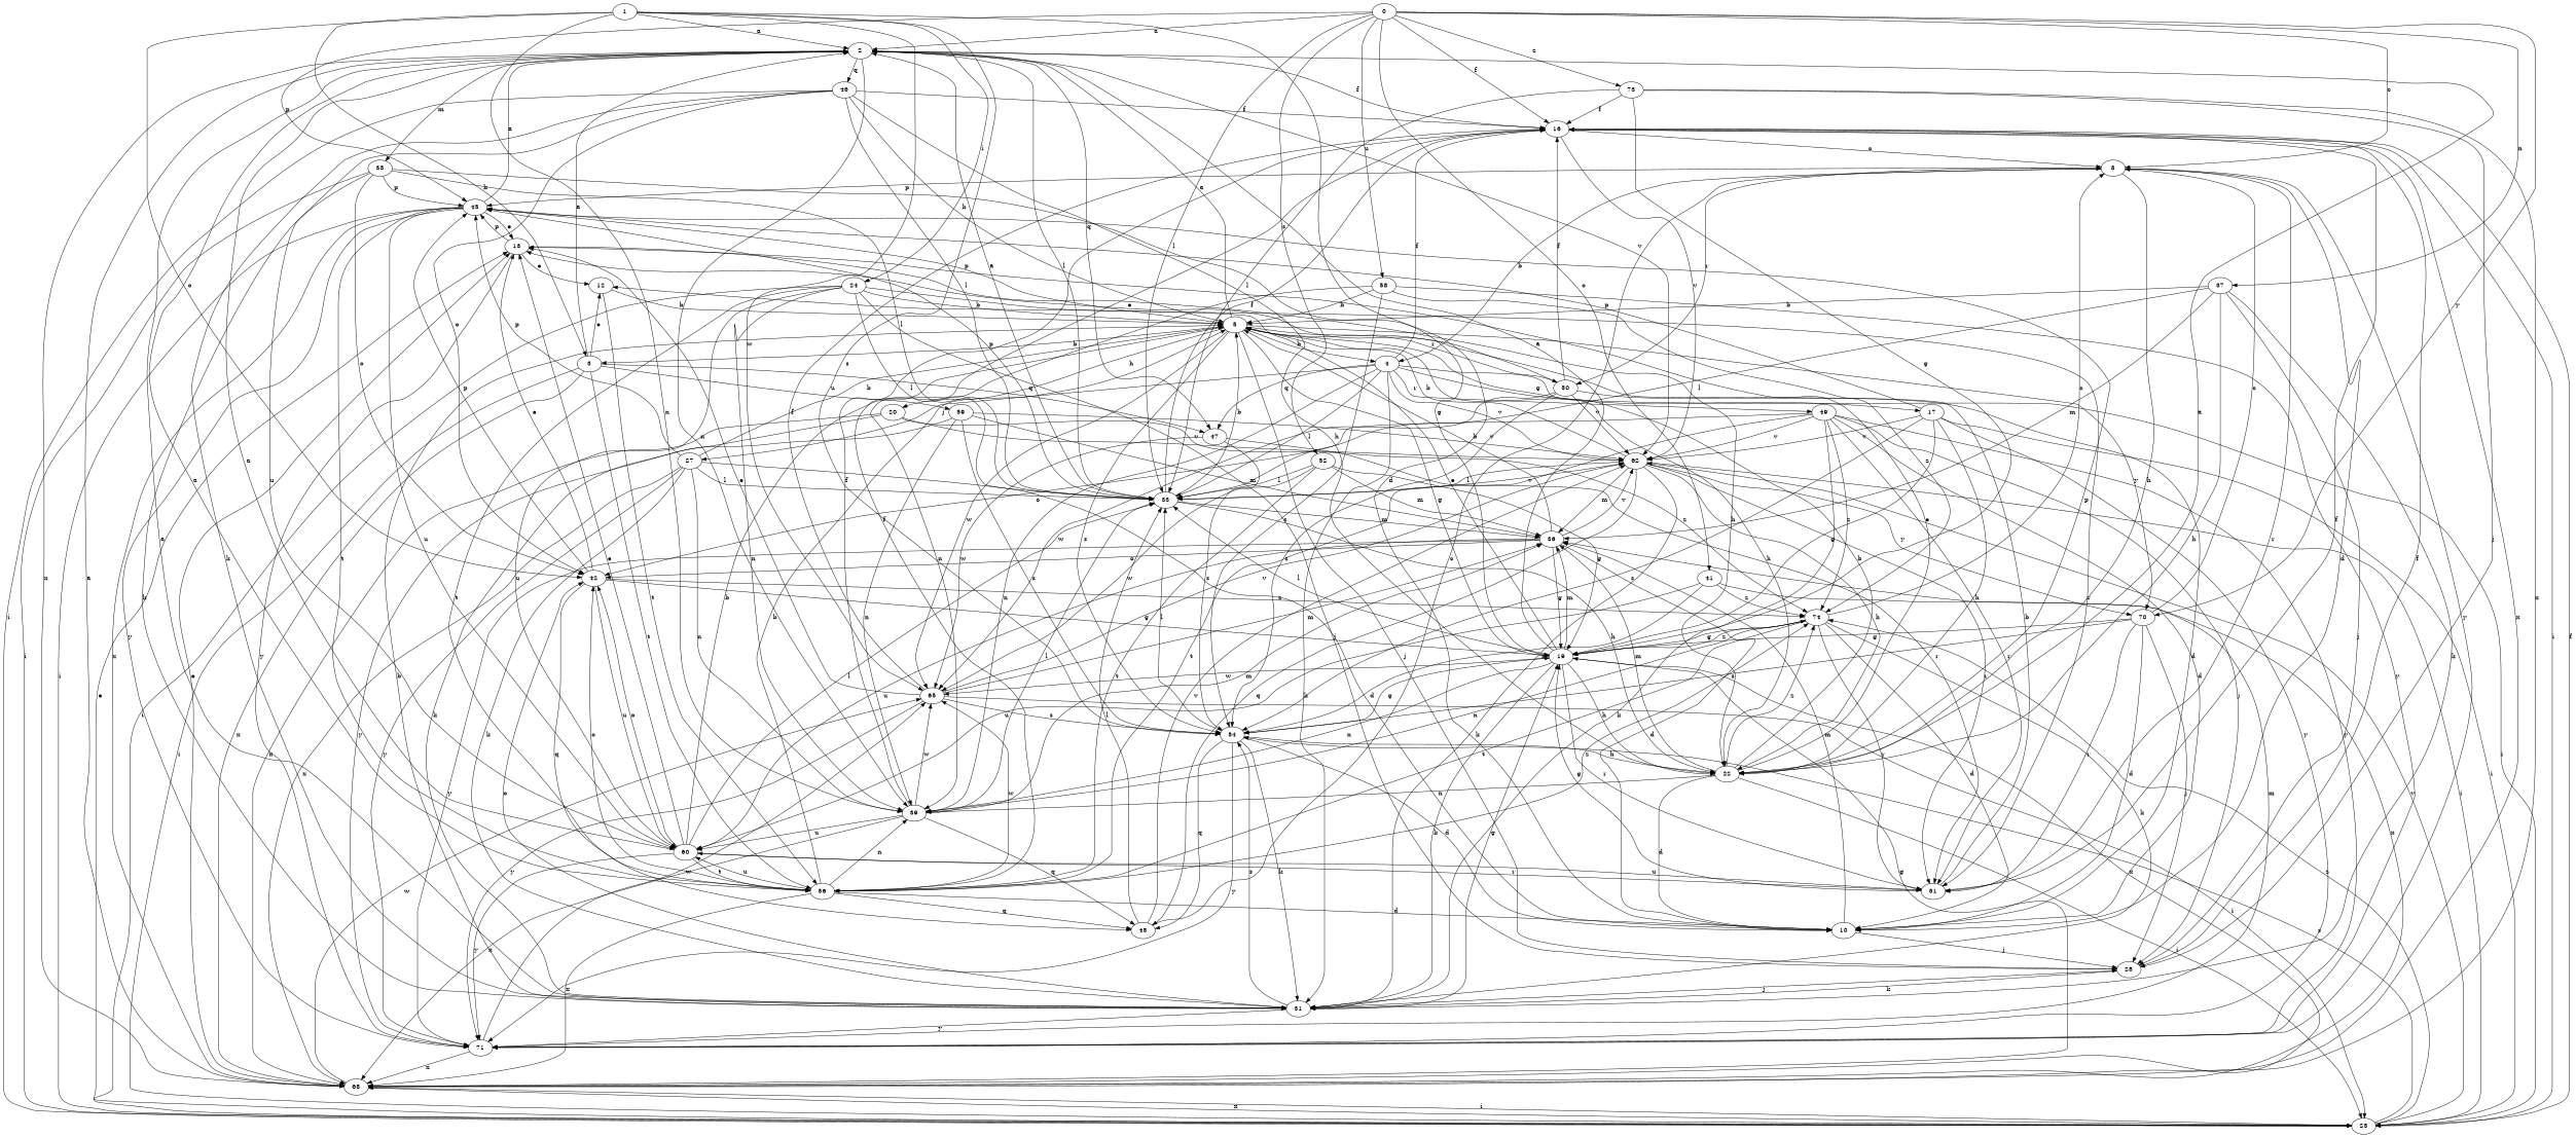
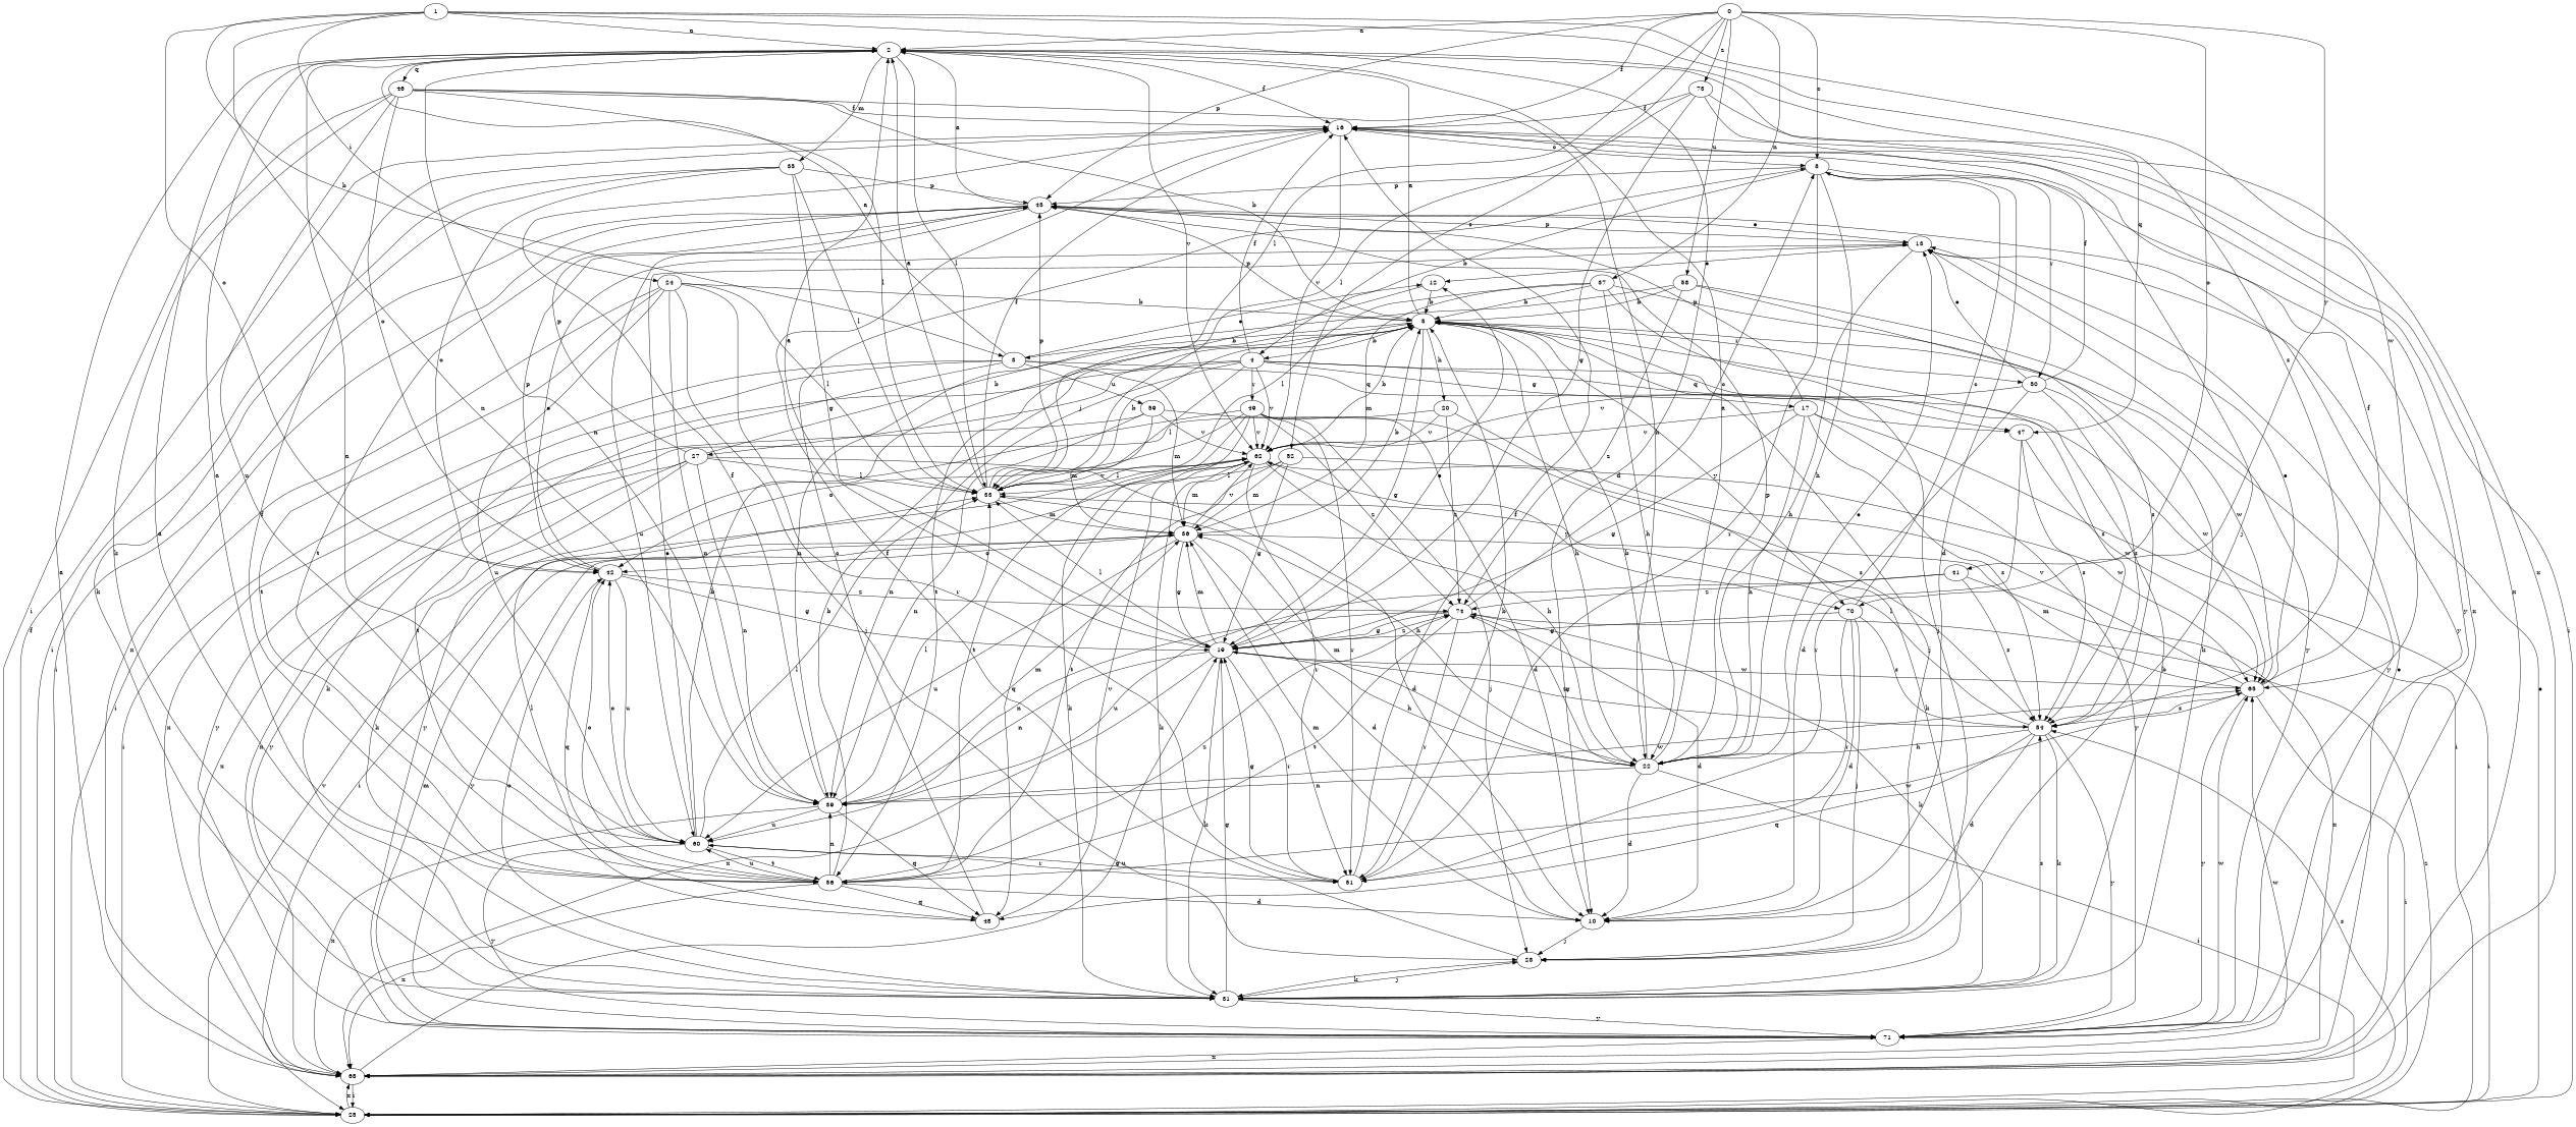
  strict digraph {
    0
    2
    8
    16
    33
    37
    41
    45
    52
    58
    70
    73
    39
    35
    46
    47
    62
    68
    10
    4
    22
    50
    51
    71
    25
    36
    5
    31
    28
    54
    74
    60
    56
    13
    65
    19
    1
    3
    24
    42
    12
    59
    48
    17
    27
    49
    20
    0 -> 2 [label=a]
    0 -> 8 [label=c]
    0 -> 16 [label=f]
    0 -> 33 [label=l]
    0 -> 37 [label=n]
    0 -> 41 [label=o]
    0 -> 45 [label=p]
    0 -> 52 [label=s]
    0 -> 58 [label=u]
    0 -> 70 [label=y]
    0 -> 73 [label=z]
    2 -> 16 [label=f]
    2 -> 33 [label=l]
    2 -> 39 [label=n]
    2 -> 35 [label=m]
    2 -> 46 [label=q]
    2 -> 47 [label=q]
    2 -> 62 [label=v]
    2 -> 68 [label=x]
    8 -> 45 [label=p]
    8 -> 10 [label=d]
    8 -> 4 [label=b]
    8 -> 22 [label=h]
    8 -> 50 [label=r]
    8 -> 51 [label=r]
    8 -> 71 [label=y]
    16 -> 8 [label=c]
    16 -> 62 [label=v]
    16 -> 68 [label=x]
    16 -> 25 [label=i]
    33 -> 2 [label=a]
    33 -> 16 [label=f]
    33 -> 45 [label=p]
    33 -> 62 [label=v]
    33 -> 22 [label=h]
    33 -> 36 [label=m]
    33 -> 5 [label=b]
    37 -> 33 [label=l]
    37 -> 22 [label=h]
    37 -> 36 [label=m]
    37 -> 5 [label=b]
    37 -> 31 [label=k]
    37 -> 28 [label=j]
    41 -> 68 [label=x]
    41 -> 54 [label=s]
    41 -> 74 [label=z]
    41 -> 60 [label=u]
    45 -> 2 [label=a]
    45 -> 68 [label=x]
    45 -> 71 [label=y]
    45 -> 25 [label=i]
    45 -> 60 [label=u]
    45 -> 56 [label=t]
    45 -> 13 [label=e]
    52 -> 33 [label=l]
    52 -> 36 [label=m]
    52 -> 56 [label=t]
    52 -> 65 [label=w]
    52 -> 19 [label=g]
    58 -> 39 [label=n]
    58 -> 71 [label=y]
    58 -> 5 [label=b]
    58 -> 54 [label=s]
    58 -> 74 [label=z]
    70 -> 8 [label=c]
    70 -> 10 [label=d]
    70 -> 51 [label=r]
    70 -> 28 [label=j]
    70 -> 54 [label=s]
    70 -> 19 [label=g]
    73 -> 16 [label=f]
    73 -> 33 [label=l]
    73 -> 68 [label=x]
    73 -> 28 [label=j]
    73 -> 19 [label=g]
    39 -> 16 [label=f]
    39 -> 33 [label=l]
    39 -> 68 [label=x]
    39 -> 36 [label=m]
    39 -> 60 [label=u]
    39 -> 65 [label=w]
    39 -> 48 [label=q]
    35 -> 33 [label=l]
    35 -> 45 [label=p]
    35 -> 25 [label=i]
    35 -> 31 [label=k]
    35 -> 19 [label=g]
    35 -> 42 [label=o]
    46 -> 16 [label=f]
    46 -> 33 [label=l]
    46 -> 22 [label=h]
    46 -> 25 [label=i]
    46 -> 5 [label=b]
    46 -> 31 [label=k]
    46 -> 60 [label=u]
    46 -> 42 [label=o]
    47 -> 51 [label=r]
    47 -> 54 [label=s]
    47 -> 65 [label=w]
    62 -> 33 [label=l]
    62 -> 70 [label=y]
    62 -> 22 [label=h]
    62 -> 51 [label=r]
    62 -> 25 [label=i]
    62 -> 36 [label=m]
    62 -> 5 [label=b]
    62 -> 31 [label=k]
    62 -> 48 [label=q]
    68 -> 2 [label=a]
    68 -> 25 [label=i]
    68 -> 13 [label=e]
    68 -> 65 [label=w]
    68 -> 19 [label=g]
    10 -> 36 [label=m]
    10 -> 28 [label=j]
    4 -> 16 [label=f]
    4 -> 33 [label=l]
    4 -> 39 [label=n]
    4 -> 47 [label=q]
    4 -> 62 [label=v]
    4 -> 25 [label=i]
    4 -> 31 [label=k]
    4 -> 17 [label=g]
    4 -> 27 [label=j]
    4 -> 49 [label=r]
    22 -> 2 [label=a]
    22 -> 45 [label=p]
    22 -> 39 [label=n]
    22 -> 10 [label=d]
    22 -> 25 [label=i]
    22 -> 36 [label=m]
    22 -> 5 [label=b]
    22 -> 74 [label=z]
    22 -> 13 [label=e]
    50 -> 16 [label=f]
    50 -> 62 [label=v]
    50 -> 10 [label=d]
    50 -> 54 [label=s]
    50 -> 13 [label=e]
    50 -> 65 [label=w]
    51 -> 16 [label=f]
    51 -> 5 [label=b]
    51 -> 60 [label=u]
    51 -> 19 [label=g]
    71 -> 68 [label=x]
    71 -> 36 [label=m]
    71 -> 65 [label=w]
    25 -> 16 [label=f]
    25 -> 62 [label=v]
    25 -> 68 [label=x]
    25 -> 54 [label=s]
    25 -> 74 [label=z]
    25 -> 13 [label=e]
    36 -> 62 [label=v]
    36 -> 10 [label=d]
    36 -> 71 [label=y]
    36 -> 5 [label=b]
    36 -> 60 [label=u]
    36 -> 19 [label=g]
    36 -> 42 [label=o]
    5 -> 2 [label=a]
    5 -> 45 [label=p]
    5 -> 70 [label=y]
    5 -> 4 [label=b]
    5 -> 22 [label=h]
    5 -> 50 [label=r]
    5 -> 28 [label=j]
    5 -> 54 [label=s]
    5 -> 65 [label=w]
    5 -> 19 [label=g]
    5 -> 3 [label=b]
    5 -> 20 [label=h]
    31 -> 2 [label=a]
    31 -> 71 [label=y]
    31 -> 5 [label=b]
    31 -> 28 [label=j]
    31 -> 54 [label=s]
    31 -> 19 [label=g]
    31 -> 42 [label=o]
    28 -> 16 [label=f]
    28 -> 31 [label=k]
    54 -> 33 [label=l]
    54 -> 10 [label=d]
    54 -> 22 [label=h]
    54 -> 71 [label=y]
    54 -> 31 [label=k]
    54 -> 19 [label=g]
    54 -> 48 [label=q]
    74 -> 8 [label=c]
    74 -> 39 [label=n]
    74 -> 10 [label=d]
    74 -> 51 [label=r]
    74 -> 31 [label=k]
    74 -> 56 [label=t]
    74 -> 19 [label=g]
    60 -> 2 [label=a]
    60 -> 33 [label=l]
    60 -> 51 [label=r]
    60 -> 71 [label=y]
    60 -> 5 [label=b]
    60 -> 56 [label=t]
    60 -> 13 [label=e]
    60 -> 42 [label=o]
    56 -> 2 [label=a]
    56 -> 16 [label=f]
    56 -> 39 [label=n]
    56 -> 68 [label=x]
    56 -> 10 [label=d]
    56 -> 5 [label=b]
    56 -> 74 [label=z]
    56 -> 60 [label=u]
    56 -> 65 [label=w]
    56 -> 42 [label=o]
    56 -> 48 [label=q]
    13 -> 45 [label=p]
    13 -> 22 [label=h]
    13 -> 71 [label=y]
    13 -> 12 [label=e]
    65 -> 16 [label=f]
    65 -> 62 [label=v]
    65 -> 71 [label=y]
    65 -> 25 [label=i]
    65 -> 36 [label=m]
    65 -> 54 [label=s]
    65 -> 13 [label=e]
    19 -> 2 [label=a]
    19 -> 33 [label=l]
    19 -> 39 [label=n]
    19 -> 68 [label=x]
    19 -> 22 [label=h]
    19 -> 51 [label=r]
    19 -> 36 [label=m]
    19 -> 31 [label=k]
    19 -> 74 [label=z]
    19 -> 65 [label=w]
    19 -> 12 [label=e]
    1 -> 2 [label=a]
    1 -> 39 [label=n]
    1 -> 10 [label=d]
    1 -> 54 [label=s]
    1 -> 65 [label=w]
    1 -> 3 [label=b]
    1 -> 24 [label=i]
    1 -> 42 [label=o]
    3 -> 2 [label=a]
    3 -> 47 [label=q]
    3 -> 68 [label=x]
    3 -> 25 [label=i]
+   3 -> 36 [label=m]
    3 -> 56 [label=t]
    3 -> 12 [label=e]
    3 -> 59 [label=u]
    24 -> 33 [label=l]
    24 -> 39 [label=n]
    24 -> 51 [label=r]
    24 -> 25 [label=i]
    24 -> 5 [label=b]
    24 -> 28 [label=j]
    24 -> 60 [label=u]
    24 -> 56 [label=t]
    42 -> 45 [label=p]
    42 -> 74 [label=z]
    42 -> 60 [label=u]
    42 -> 13 [label=e]
    42 -> 19 [label=g]
    42 -> 48 [label=q]
    12 -> 5 [label=b]
    12 -> 56 [label=t]
    59 -> 39 [label=n]
    59 -> 62 [label=v]
    59 -> 71 [label=y]
    59 -> 36 [label=m]
    59 -> 54 [label=s]
    48 -> 8 [label=c]
    48 -> 33 [label=l]
    48 -> 62 [label=v]
    17 -> 45 [label=p]
    17 -> 62 [label=v]
    17 -> 22 [label=h]
    17 -> 71 [label=y]
    17 -> 25 [label=i]
    17 -> 54 [label=s]
    17 -> 19 [label=g]
    27 -> 33 [label=l]
    27 -> 45 [label=p]
    27 -> 39 [label=n]
    27 -> 68 [label=x]
    27 -> 10 [label=d]
    27 -> 71 [label=y]
    27 -> 5 [label=b]
    27 -> 31 [label=k]
    49 -> 62 [label=v]
    49 -> 10 [label=d]
    49 -> 51 [label=r]
    49 -> 71 [label=y]
    49 -> 31 [label=k]
    49 -> 28 [label=j]
    49 -> 74 [label=z]
    49 -> 56 [label=t]
    49 -> 42 [label=o]
    20 -> 62 [label=v]
    20 -> 68 [label=x]
    20 -> 31 [label=k]
    20 -> 74 [label=z]
  }
